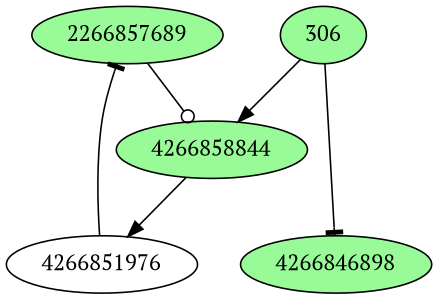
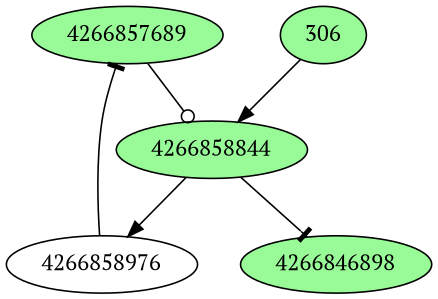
  strict digraph {
    fontname="PT Serif"
    node [fillcolor=palegreen fontname="PT Serif" style=filled]
    edge [arrowhead=tee fontname="PT Serif"]
-   4266857689 [label=2266857689]
-   4266858976 [fillcolor=white label=4266851976]
+   4266857689
+   4266858976 [fillcolor=white]
    4266858844
    306
    4266846898
    4266857689 -> 4266858844 [arrowhead=odot]
    4266858976 -> 4266857689
    4266858844 -> 4266858976 [arrowhead=normal]
-   306 -> 4266846898
+   4266858844 -> 4266846898
    306 -> 4266858844 [arrowhead=normal]
  }
